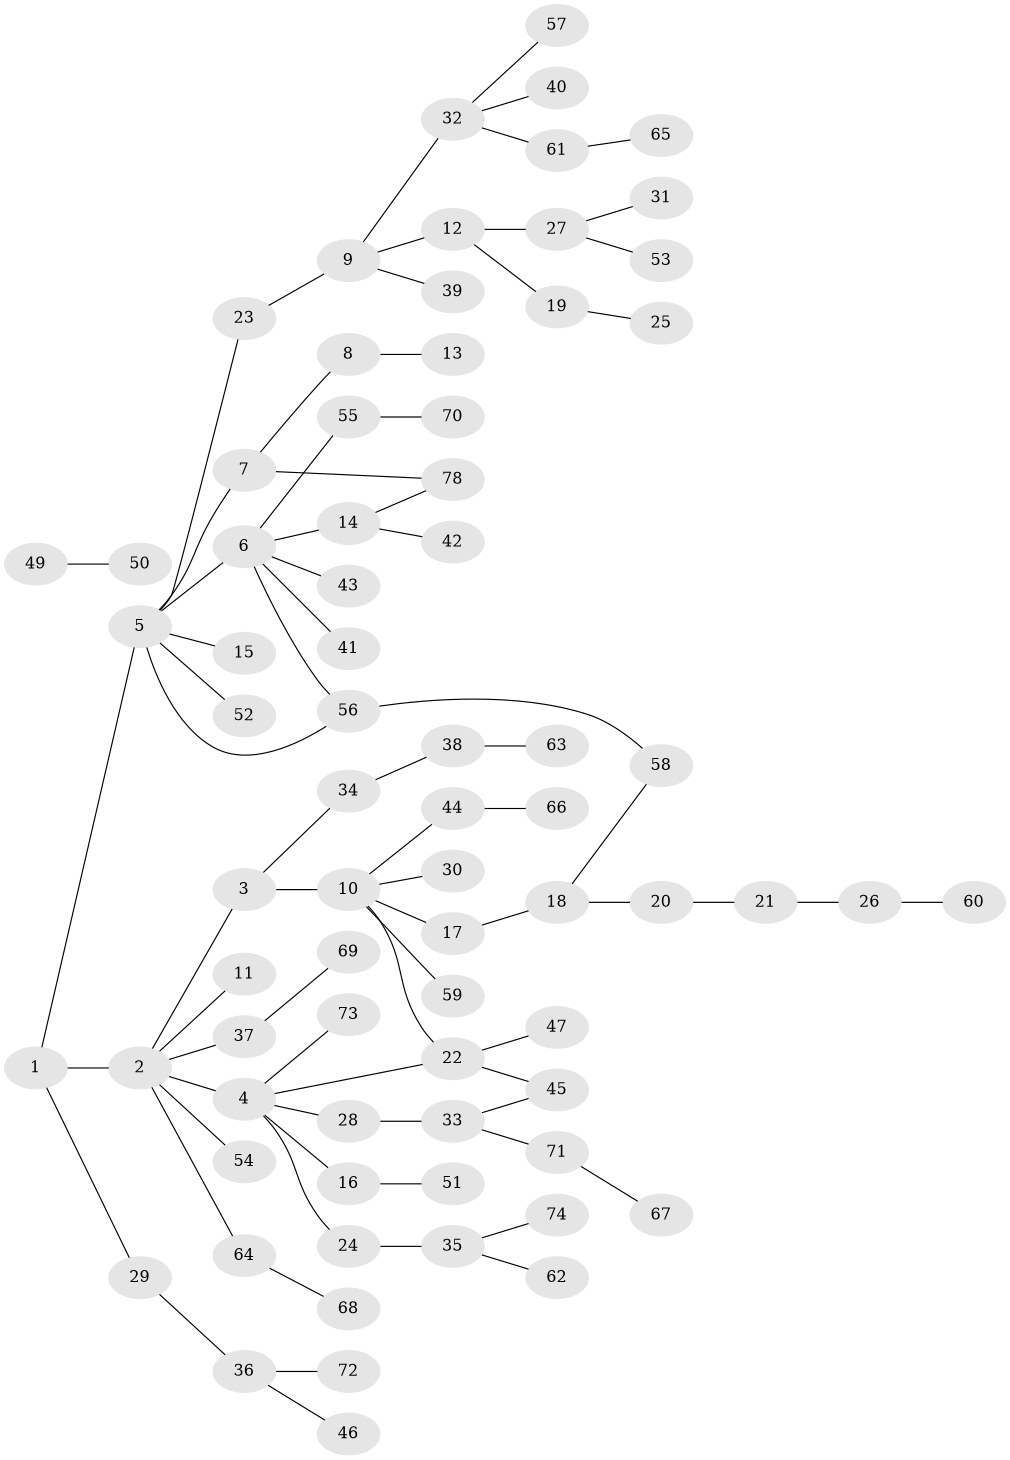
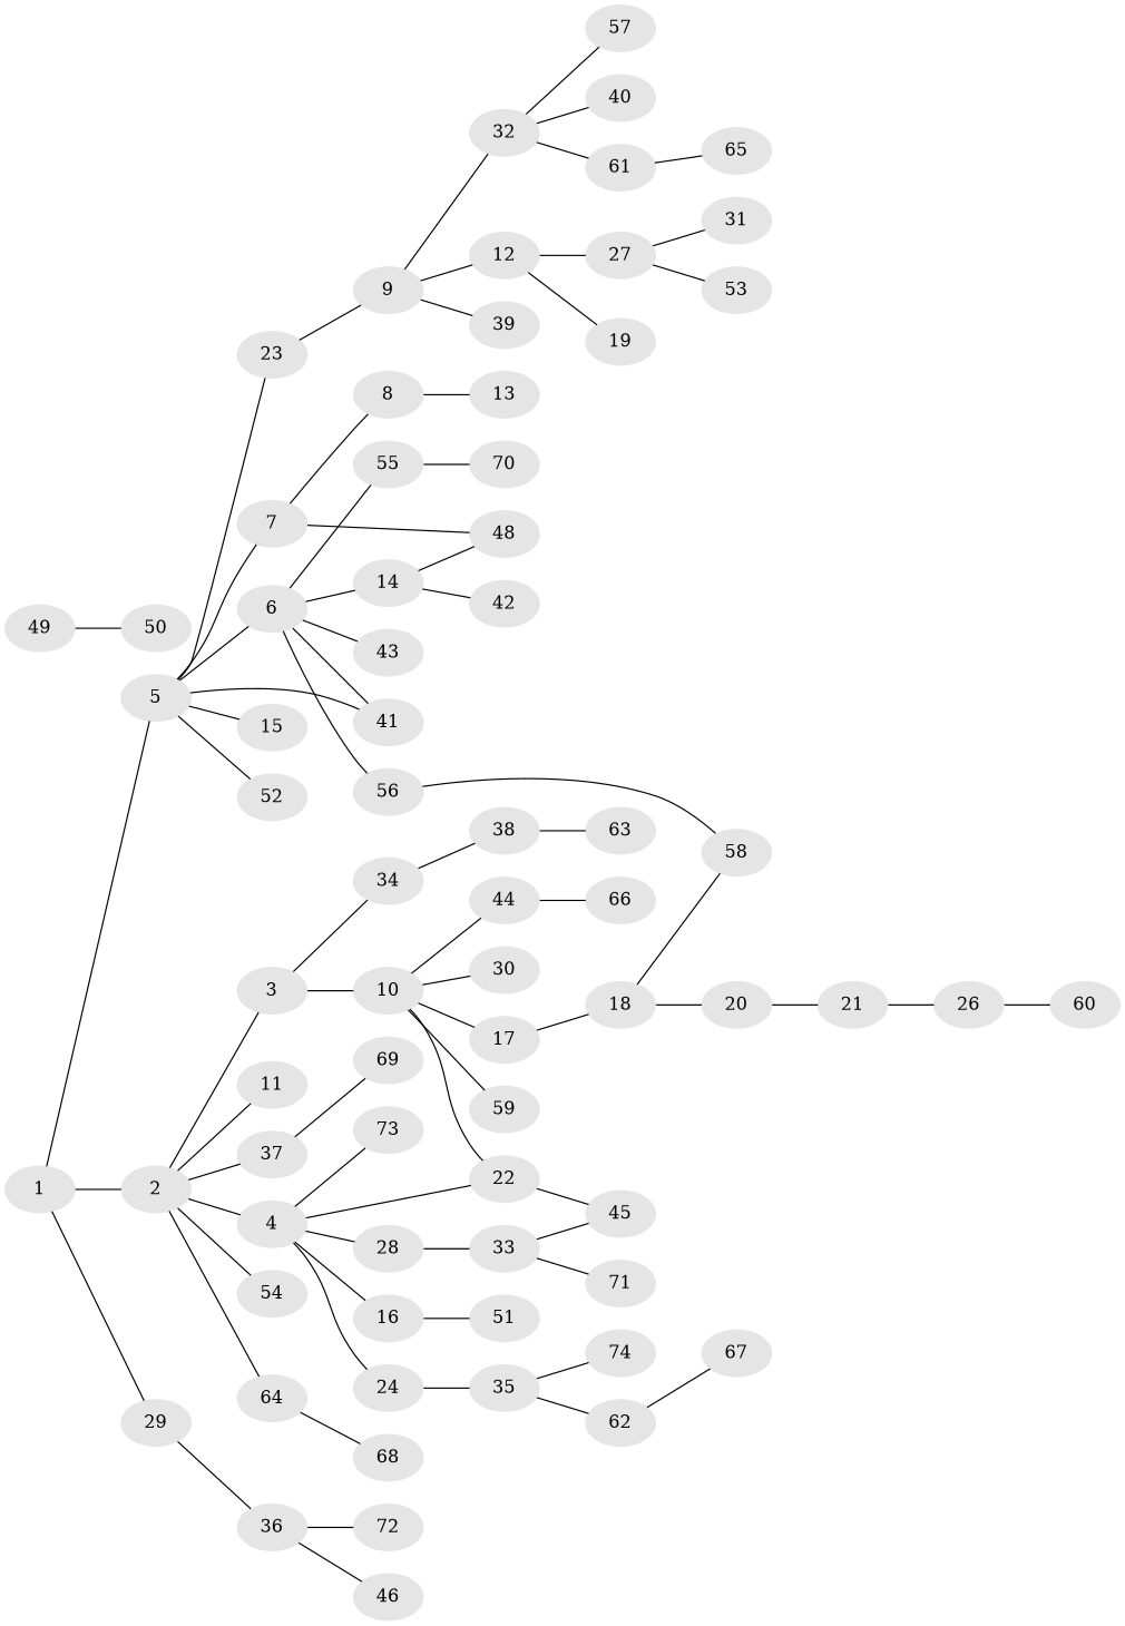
  graph {
    rankdir=LR
    node [color=gray90 style=filled]
    1
    2
    5
    29
    3
    4
    11
    37
    54
    64
    6
    7
    15
    23
    52
    56
    9
    12
    32
    39
    36
    10
    34
    16
    22
    24
    28
    73
    69
    68
    17
    30
    44
    59
    38
    51
    45
-   47
    35
    33
    14
    41
    43
    55
    8
-   48 [label=78]
+   48
    58
    42
    70
    13
    19
    27
    40
    57
    61
    18
    66
    49
    50
-   25
    31
    53
    20
    21
    26
    60
    62
    74
    71
    46
    72
    65
    63
    67
    1 -- 2
    1 -- 5
    1 -- 29
    2 -- 3
    2 -- 4
    2 -- 11
    2 -- 37
    2 -- 54
    2 -- 64
    5 -- 6
    5 -- 7
    5 -- 15
    5 -- 23
    5 -- 52
-   5 -- 56
+   5 -- 41
    29 -- 36
    3 -- 10
    3 -- 34
    4 -- 16
    4 -- 22
    4 -- 24
    4 -- 28
    4 -- 73
    37 -- 69
    64 -- 68
    6 -- 56
    6 -- 14
    6 -- 41
    6 -- 43
    6 -- 55
    7 -- 8
    7 -- 48
    23 -- 9
    56 -- 58
    9 -- 12
    9 -- 32
    9 -- 39
    12 -- 19
    12 -- 27
    32 -- 40
    32 -- 57
    32 -- 61
    36 -- 46
    36 -- 72
    10 -- 22
    10 -- 17
    10 -- 30
    10 -- 44
    10 -- 59
    34 -- 38
    16 -- 51
    22 -- 45
-   22 -- 47
    24 -- 35
    28 -- 33
    17 -- 18
    44 -- 66
    38 -- 63
    35 -- 62
    35 -- 74
    33 -- 45
    33 -- 71
    14 -- 48
    14 -- 42
    55 -- 70
    8 -- 13
-   19 -- 25
    27 -- 31
    27 -- 53
    61 -- 65
    18 -- 58
    18 -- 20
    49 -- 50
    20 -- 21
    21 -- 26
    26 -- 60
-   71 -- 67
+   62 -- 67
  }
